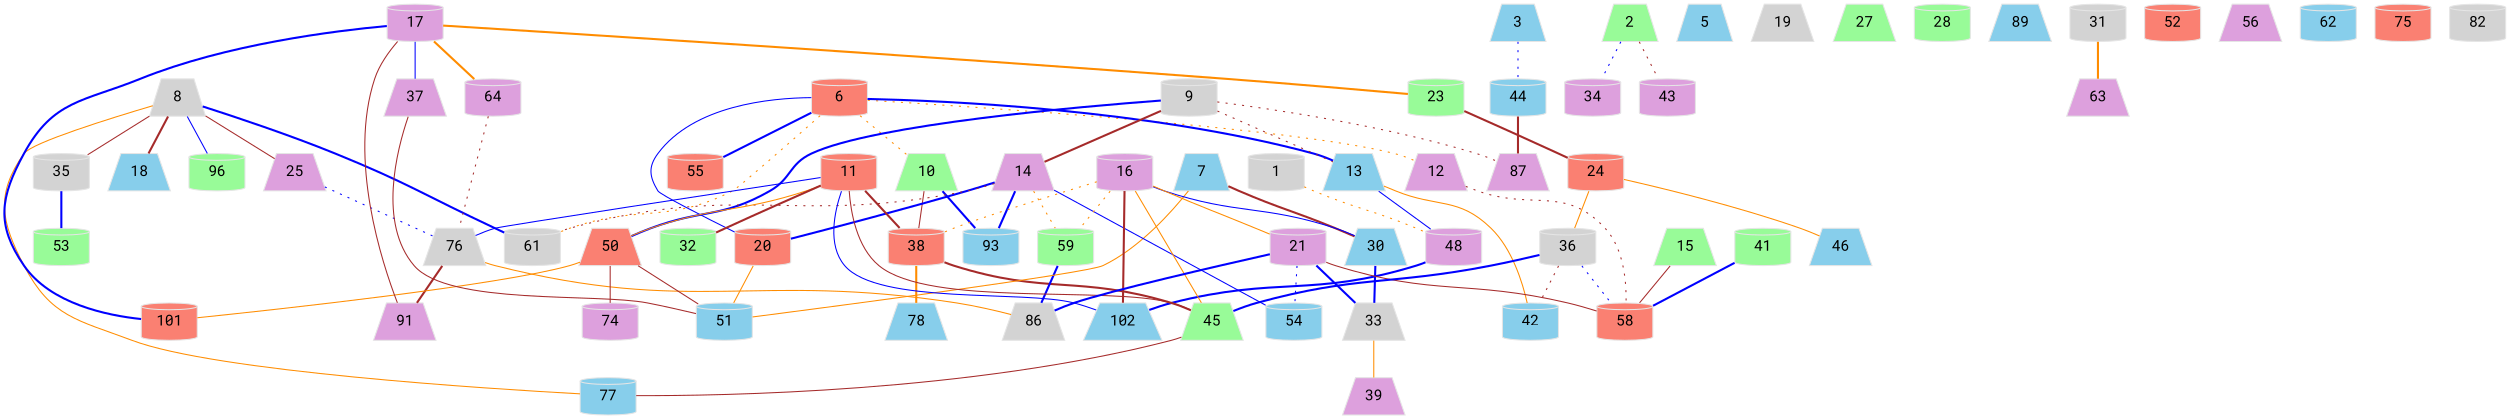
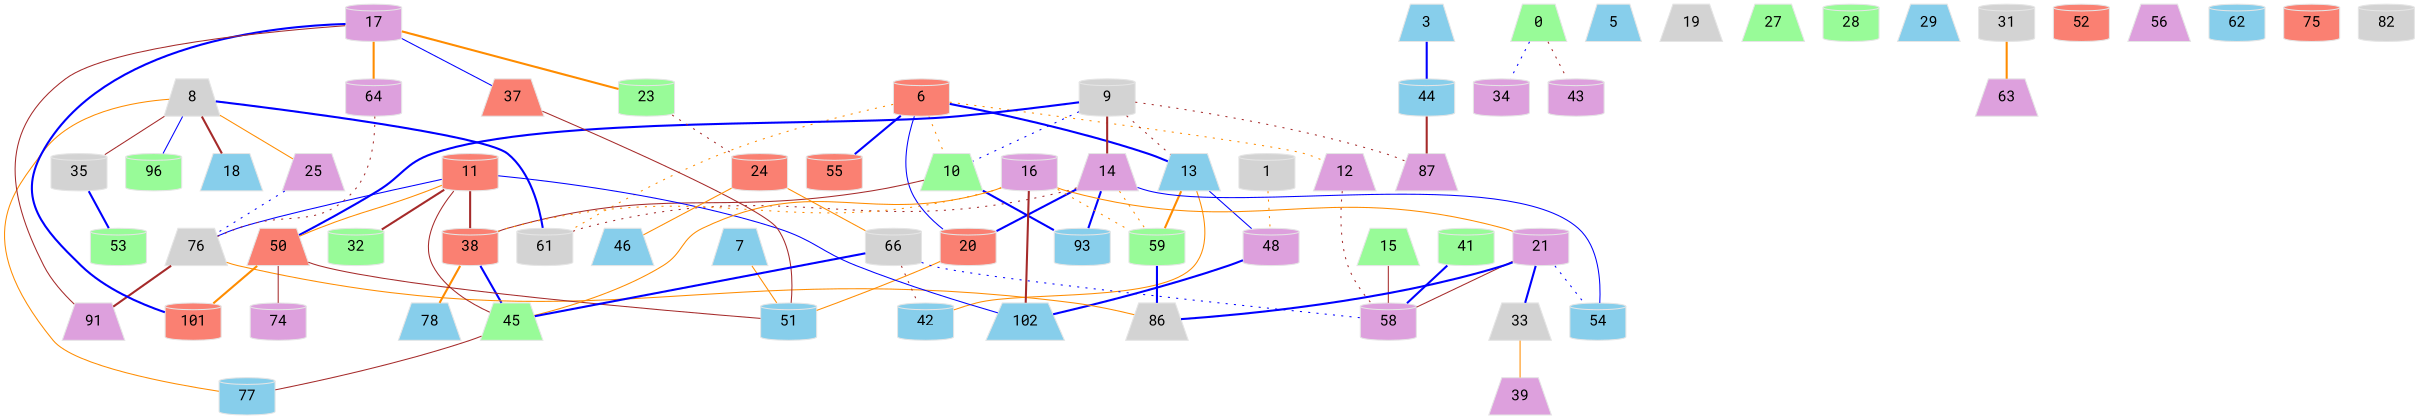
  graph {
    fontname="Roboto Mono"
    node [color=gray90 fillcolor=plum fontname="Roboto Mono" shape=cylinder style=filled]
    edge [color=blue fontname="Roboto Mono" style=bold]
    48 [super="+71"]
    102 [fillcolor=skyblue shape=trapezium]
    1 [fillcolor=lightgrey]
-   2 [fillcolor=palegreen shape=trapezium super="+68"]
+   2 [fillcolor=palegreen shape=trapezium super="+68" label=0]
    34 [super="+47"]
    43 [super="+81"]
    3 [fillcolor=skyblue shape=trapezium super="+4"]
    44 [fillcolor=skyblue]
    87 [shape=trapezium super="+98"]
    5 [fillcolor=skyblue shape=trapezium]
    6 [fillcolor=salmon super="+92"]
    10 [fillcolor=palegreen shape=trapezium super="+26"]
    12 [shape=trapezium]
    13 [fillcolor=skyblue shape=trapezium super="+94"]
    20 [fillcolor=salmon super="+72"]
    55 [fillcolor=salmon]
    61 [fillcolor=lightgrey]
    38 [fillcolor=salmon super="+40"]
    93 [fillcolor=skyblue]
-   58 [fillcolor=salmon super="+79"]
+   58 [super="+79"]
    42 [fillcolor=skyblue super="+73"]
    59 [fillcolor=palegreen super="+60"]
    51 [fillcolor=skyblue super="+66"]
    7 [fillcolor=skyblue shape=trapezium super="+99"]
-   30 [fillcolor=skyblue shape=trapezium super="+85"]
    33 [fillcolor=lightgrey shape=trapezium super="+90"]
    8 [fillcolor=lightgrey shape=trapezium super="+100"]
    18 [fillcolor=skyblue shape=trapezium]
    25 [shape=trapezium super="+67"]
    35 [fillcolor=lightgrey super="+69"]
    77 [fillcolor=skyblue]
    96 [fillcolor=palegreen]
    76 [fillcolor=lightgrey shape=trapezium]
    53 [fillcolor=palegreen]
    9 [fillcolor=lightgrey super="+83"]
    14 [shape=trapezium super="+95"]
    50 [fillcolor=salmon shape=trapezium super="+57"]
    54 [fillcolor=skyblue]
    101 [fillcolor=salmon]
    74
    45 [fillcolor=palegreen shape=trapezium super="+80"]
    78 [fillcolor=skyblue shape=trapezium]
    11 [fillcolor=salmon super="+97"]
    32 [fillcolor=palegreen]
    91 [shape=trapezium super="+103"]
    86 [fillcolor=lightgrey shape=trapezium super="+89"]
    15 [fillcolor=palegreen shape=trapezium]
    16 [super="+70"]
    21 [super="+22"]
    17 [super="+49"]
    23 [fillcolor=palegreen]
-   37 [shape=trapezium]
+   37 [fillcolor=salmon shape=trapezium]
    64
    24 [fillcolor=salmon super="+65"]
    19 [fillcolor=lightgrey shape=trapezium]
    39 [shape=trapezium]
-   36 [fillcolor=lightgrey]
+   36 [fillcolor=lightgrey label=66]
    46 [fillcolor=skyblue shape=trapezium]
    27 [fillcolor=palegreen shape=trapezium]
    28 [fillcolor=palegreen]
-   29 [fillcolor=skyblue shape=trapezium label=89]
+   29 [fillcolor=skyblue shape=trapezium]
    31 [fillcolor=lightgrey super="+84"]
    63 [shape=trapezium super="+88"]
    41 [fillcolor=palegreen]
    52 [fillcolor=salmon]
    56 [shape=trapezium]
    62 [fillcolor=skyblue]
    75 [fillcolor=salmon]
    82 [fillcolor=lightgrey]
    48 -- 102
    1 -- 48 [color=darkorange style=dotted]
    2 -- 34 [style=dotted]
    2 -- 43 [color=brown style=dotted]
-   3 -- 44 [style=dotted]
+   3 -- 44
    44 -- 87 [color=brown]
    6 -- 10 [color=darkorange style=dotted]
    6 -- 12 [color=darkorange style=dotted]
    6 -- 13
    6 -- 20 [style=solid]
    6 -- 55
    6 -- 61 [color=darkorange style=dotted]
    10 -- 38 [color=brown style=solid]
    10 -- 93
    12 -- 58 [color=brown style=dotted]
    13 -- 48 [style=solid]
    13 -- 42 [color=darkorange style=solid]
+   13 -- 59 [color=darkorange]
    20 -- 51 [color=darkorange style=solid]
-   38 -- 45 [color=brown]
+   38 -- 45
    38 -- 78 [color=darkorange]
    59 -- 86
    7 -- 51 [color=darkorange style=solid]
-   7 -- 30 [color=brown]
-   30 -- 33
    33 -- 39 [color=darkorange style=solid]
    8 -- 61
    8 -- 18 [color=brown]
-   8 -- 25 [color=brown style=solid]
+   8 -- 25 [color=darkorange style=solid]
    8 -- 35 [color=brown style=solid]
    8 -- 77 [color=darkorange style=solid]
    8 -- 96 [style=solid]
    25 -- 76 [style=dotted]
    35 -- 53
    76 -- 91 [color=brown]
    76 -- 86 [color=darkorange style=solid]
    9 -- 87 [color=brown style=dotted]
+   9 -- 10 [style=dotted]
    9 -- 13 [color=brown style=dotted]
    9 -- 14 [color=brown]
    9 -- 50
    14 -- 20
    14 -- 61 [color=brown style=dotted]
    14 -- 93
    14 -- 59 [color=darkorange style=dotted]
    14 -- 54 [style=solid]
    50 -- 51 [color=brown style=solid]
-   50 -- 101 [color=darkorange style=solid]
+   50 -- 101 [color=darkorange]
    50 -- 74 [color=brown style=solid]
    45 -- 77 [color=brown style=solid]
    11 -- 102 [style=solid]
    11 -- 38 [color=brown]
    11 -- 76 [style=solid]
    11 -- 50 [color=darkorange style=solid]
    11 -- 45 [color=brown style=solid]
    11 -- 32 [color=brown]
    15 -- 58 [color=brown style=solid]
    16 -- 102 [color=brown]
    16 -- 38 [color=darkorange style=dotted]
    16 -- 59 [color=darkorange style=dotted]
-   16 -- 30 [style=solid]
    16 -- 45 [color=darkorange style=solid]
    16 -- 21 [color=darkorange style=solid]
    21 -- 58 [color=brown style=solid]
    21 -- 33
    21 -- 54 [style=dotted]
    21 -- 86
    17 -- 101
    17 -- 91 [color=brown style=solid]
    17 -- 23 [color=darkorange]
    17 -- 37 [style=solid]
    17 -- 64 [color=darkorange]
-   23 -- 24 [color=brown]
+   23 -- 24 [color=brown style=dotted]
    37 -- 51 [color=brown style=solid]
    64 -- 76 [color=brown style=dotted]
    24 -- 36 [color=darkorange style=solid]
    24 -- 46 [color=darkorange style=solid]
    36 -- 58 [style=dotted]
    36 -- 42 [color=brown style=dotted]
    36 -- 45
    31 -- 63 [color=darkorange]
    41 -- 58
  }
